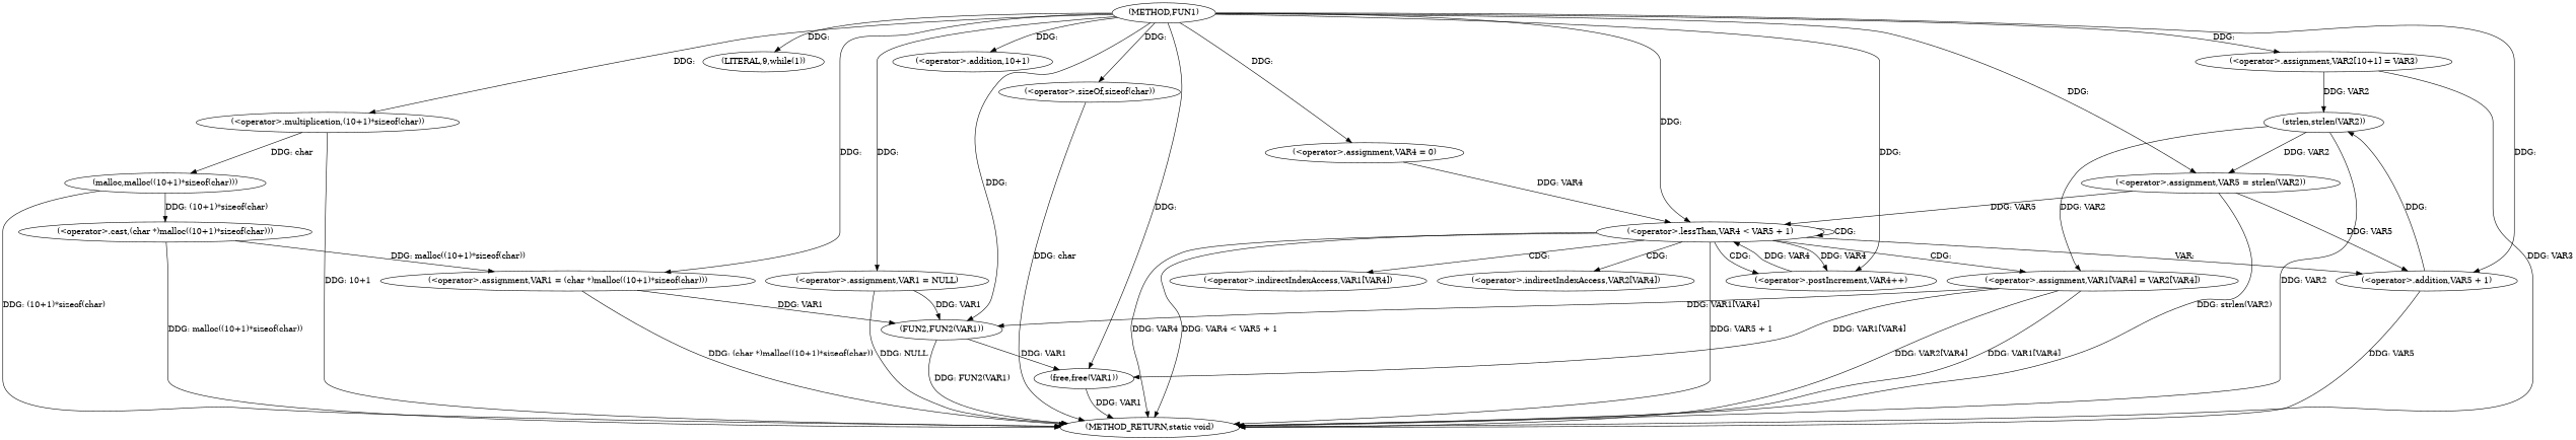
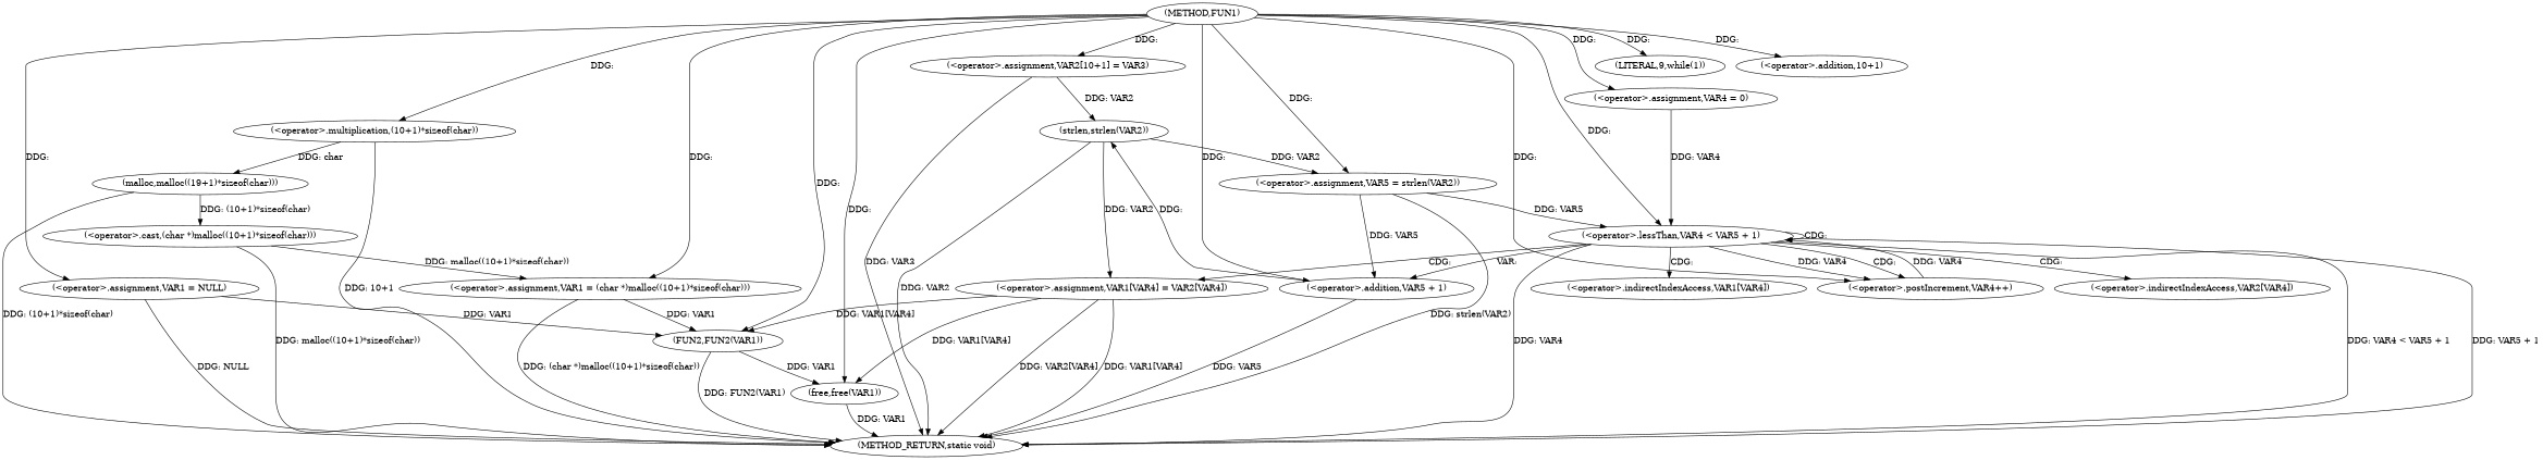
  digraph {
    n1 [label="(METHOD,FUN1)"]
    n2 [label="(<operator>.assignment,VAR1 = NULL)"]
    n3 [label="(LITERAL,9,while(1))"]
    n4 [label="(<operator>.assignment,VAR1 = (char *)malloc((10+1)*sizeof(char)))"]
    n5 [label="(<operator>.multiplication,(10+1)*sizeof(char))"]
    n6 [label="(<operator>.addition,10+1)"]
-   n7 [label="(<operator>.sizeOf,sizeof(char))"]
    n8 [label="(<operator>.assignment,VAR2[10+1] = VAR3)"]
    n9 [label="(<operator>.assignment,VAR5 = strlen(VAR2))"]
    n10 [label="(<operator>.assignment,VAR4 = 0)"]
    n11 [label="(<operator>.lessThan,VAR4 < VAR5 + 1)"]
    n12 [label="(<operator>.addition,VAR5 + 1)"]
    n13 [label="(<operator>.postIncrement,VAR4++)"]
    n14 [label="(FUN2,FUN2(VAR1))"]
    n15 [label="(free,free(VAR1))"]
    n16 [label="(METHOD_RETURN,static void)"]
-   n17 [label="(malloc,malloc((10+1)*sizeof(char)))"]
+   n17 [label="(malloc,malloc((19+1)*sizeof(char)))"]
    n18 [label="(strlen,strlen(VAR2))"]
    n19 [label="(<operator>.assignment,VAR1[VAR4] = VAR2[VAR4])"]
    n20 [label="(<operator>.indirectIndexAccess,VAR1[VAR4])"]
    n21 [label="(<operator>.indirectIndexAccess,VAR2[VAR4])"]
    n22 [label="(<operator>.cast,(char *)malloc((10+1)*sizeof(char)))"]
    n1 -> n2 [label="DDG: "]
    n1 -> n3 [label="DDG: "]
    n1 -> n4 [label="DDG: "]
    n1 -> n5 [label="DDG: "]
    n1 -> n6 [label="DDG: "]
-   n1 -> n7 [label="DDG: "]
    n1 -> n8 [label="DDG: "]
    n1 -> n9 [label="DDG: "]
    n1 -> n10 [label="DDG: "]
    n1 -> n11 [label="DDG: "]
    n1 -> n12 [label="DDG: "]
    n1 -> n13 [label="DDG: "]
    n1 -> n14 [label="DDG: "]
    n1 -> n15 [label="DDG: "]
    n2 -> n14 [label="DDG: VAR1"]
    n2 -> n16 [label="DDG: NULL"]
    n4 -> n14 [label="DDG: VAR1"]
    n4 -> n16 [label="DDG: (char *)malloc((10+1)*sizeof(char))"]
    n5 -> n16 [label="DDG: 10+1"]
    n5 -> n17 [label="DDG: char"]
-   n7 -> n16 [label="DDG: char"]
    n8 -> n16 [label="DDG: VAR3"]
    n8 -> n18 [label="DDG: VAR2"]
    n9 -> n11 [label="DDG: VAR5"]
    n9 -> n12 [label="DDG: VAR5"]
    n9 -> n16 [label="DDG: strlen(VAR2)"]
    n10 -> n11 [label="DDG: VAR4"]
    n11 -> n11 [label="CDG: "]
    n11 -> n12 [label="VAR: "]
    n11 -> n13 [label="DDG: VAR4"]
    n11 -> n13 [label="CDG: "]
    n11 -> n16 [label="DDG: VAR4 < VAR5 + 1"]
    n11 -> n16 [label="DDG: VAR5 + 1"]
    n11 -> n16 [label="DDG: VAR4"]
    n11 -> n19 [label="CDG: "]
    n11 -> n20 [label="CDG: "]
    n11 -> n21 [label="CDG: "]
    n12 -> n16 [label="DDG: VAR5"]
    n12 -> n18 [label="DDG: "]
    n13 -> n11 [label="DDG: VAR4"]
    n14 -> n15 [label="DDG: VAR1"]
    n14 -> n16 [label="DDG: FUN2(VAR1)"]
    n15 -> n16 [label="DDG: VAR1"]
    n17 -> n16 [label="DDG: (10+1)*sizeof(char)"]
    n17 -> n22 [label="DDG: (10+1)*sizeof(char)"]
    n18 -> n9 [label="DDG: VAR2"]
    n18 -> n16 [label="DDG: VAR2"]
    n18 -> n19 [label="DDG: VAR2"]
    n19 -> n14 [label="DDG: VAR1[VAR4]"]
    n19 -> n15 [label="DDG: VAR1[VAR4]"]
    n19 -> n16 [label="DDG: VAR2[VAR4]"]
    n19 -> n16 [label="DDG: VAR1[VAR4]"]
    n22 -> n4 [label="DDG: malloc((10+1)*sizeof(char))"]
    n22 -> n16 [label="DDG: malloc((10+1)*sizeof(char))"]
  }
